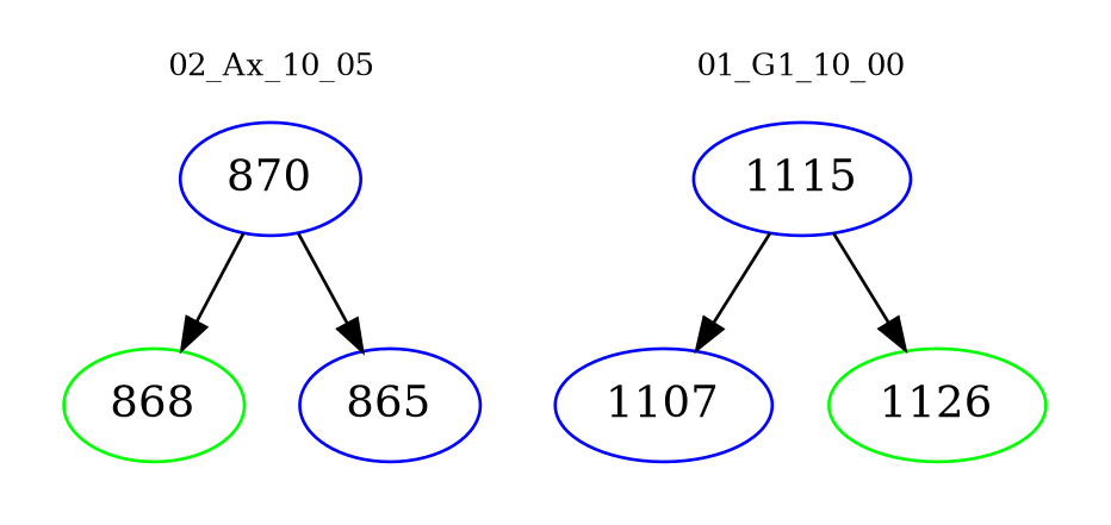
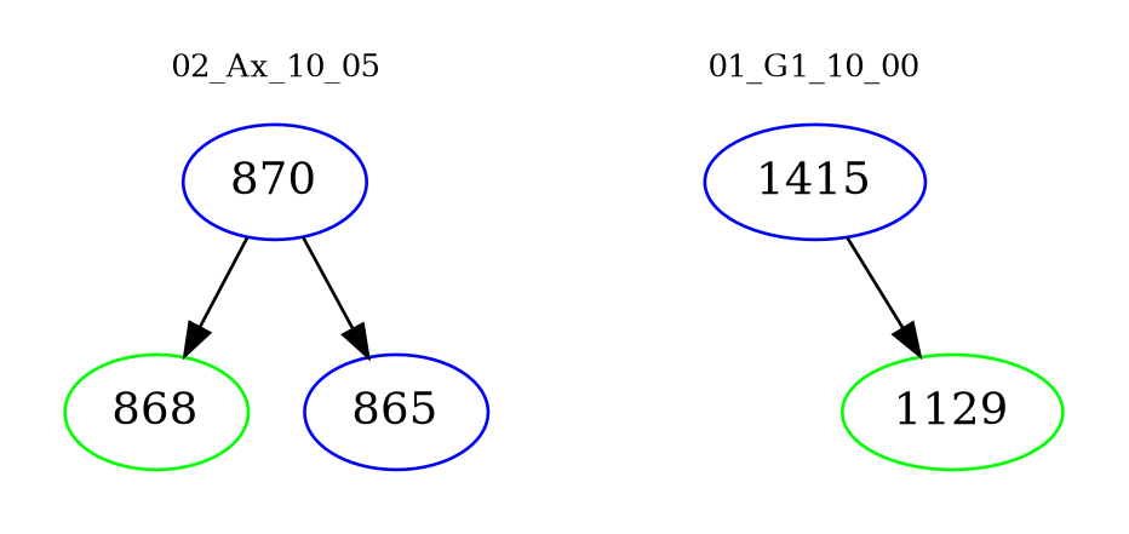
  digraph {
    node [color=blue]
    edge [color=black]
    n1 [label=870]
    n2 [color=green label=868]
    n3 [label=865]
-   n4 [label=1115]
-   n5 [label=1107]
-   n6 [color=green label=1126]
+   n4 [label=1415]
+   n6 [color=green label=1129]
    subgraph cluster_1 {
      color=white
      fontsize=10
      label="02_Ax_10_05"
      n1
      n2
      n3
    }
    subgraph cluster_2 {
      color=white
      fontsize=10
      label="01_G1_10_00"
      n4
-     n5
      n6
    }
    n1 -> n2
    n1 -> n3
-   n4 -> n5
    n4 -> n6
  }
